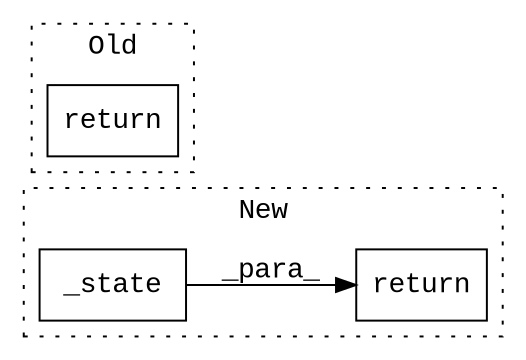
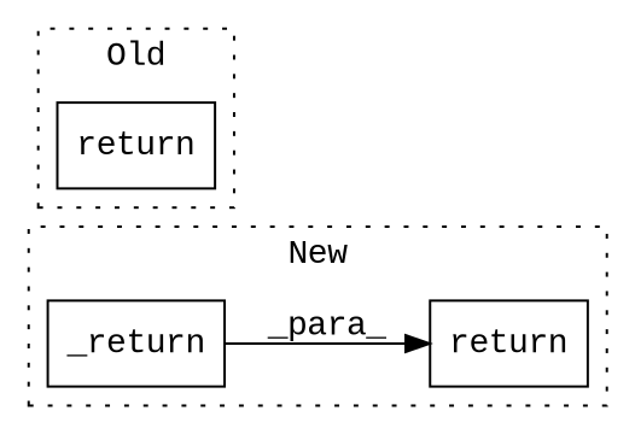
  digraph {
    rankdir=LR
    fontname="Liberation Mono"
    node [a=41 l=7 shape=box fontname="Liberation Mono"]
-   n1 [a=32 l=8 label=_state s=5170]
+   n1 [a=32 l=8 label=_return s=5170]
    n2 [label=return s=5144]
    n3 [label=return s=4637]
    subgraph cluster_1 {
      label=New
      style=dotted
      n1
      n2
    }
    subgraph cluster_2 {
      label=Old
      style=dotted
      n3
    }
    n1 -> n2 [label=_para_ fontname="Liberation Mono"]
  }
